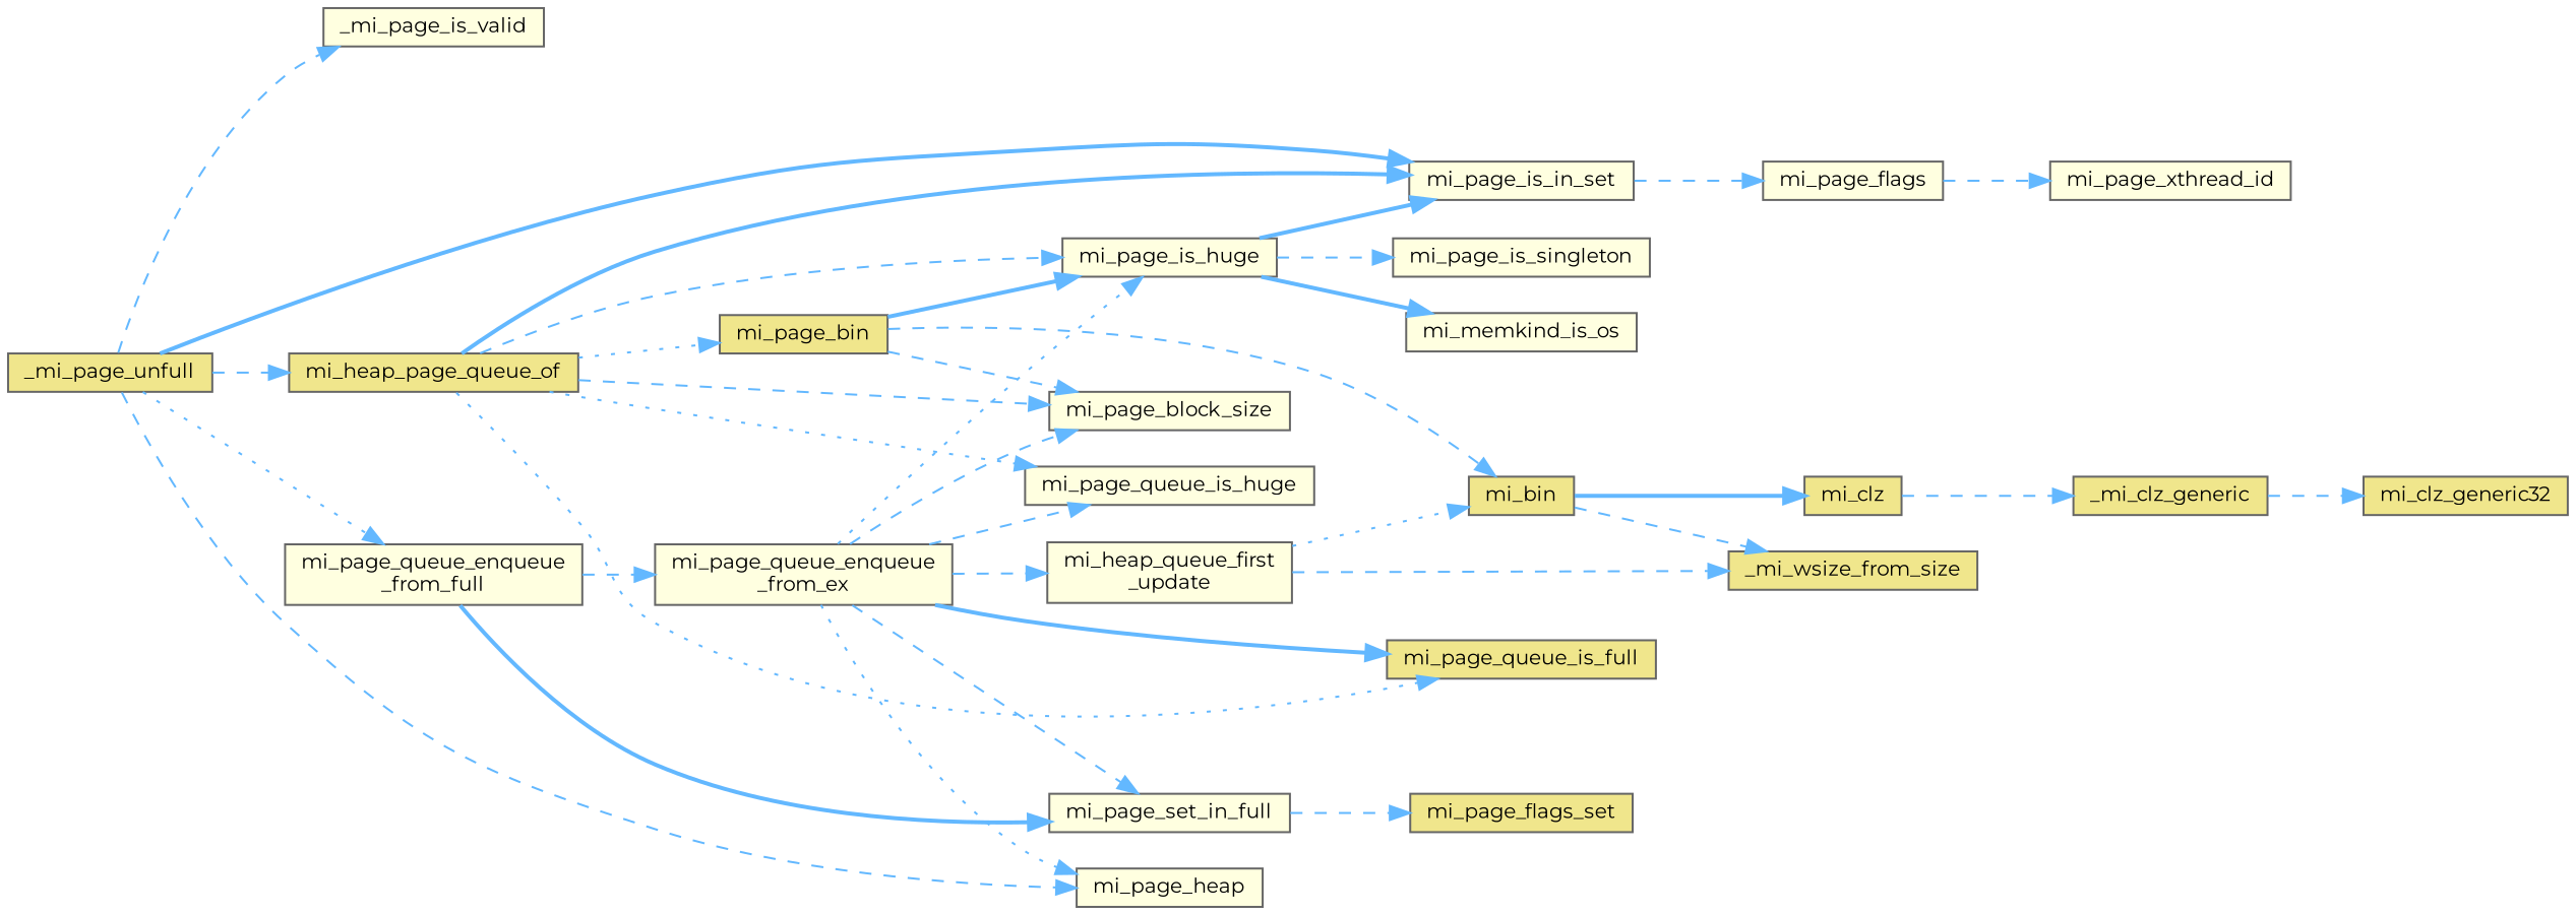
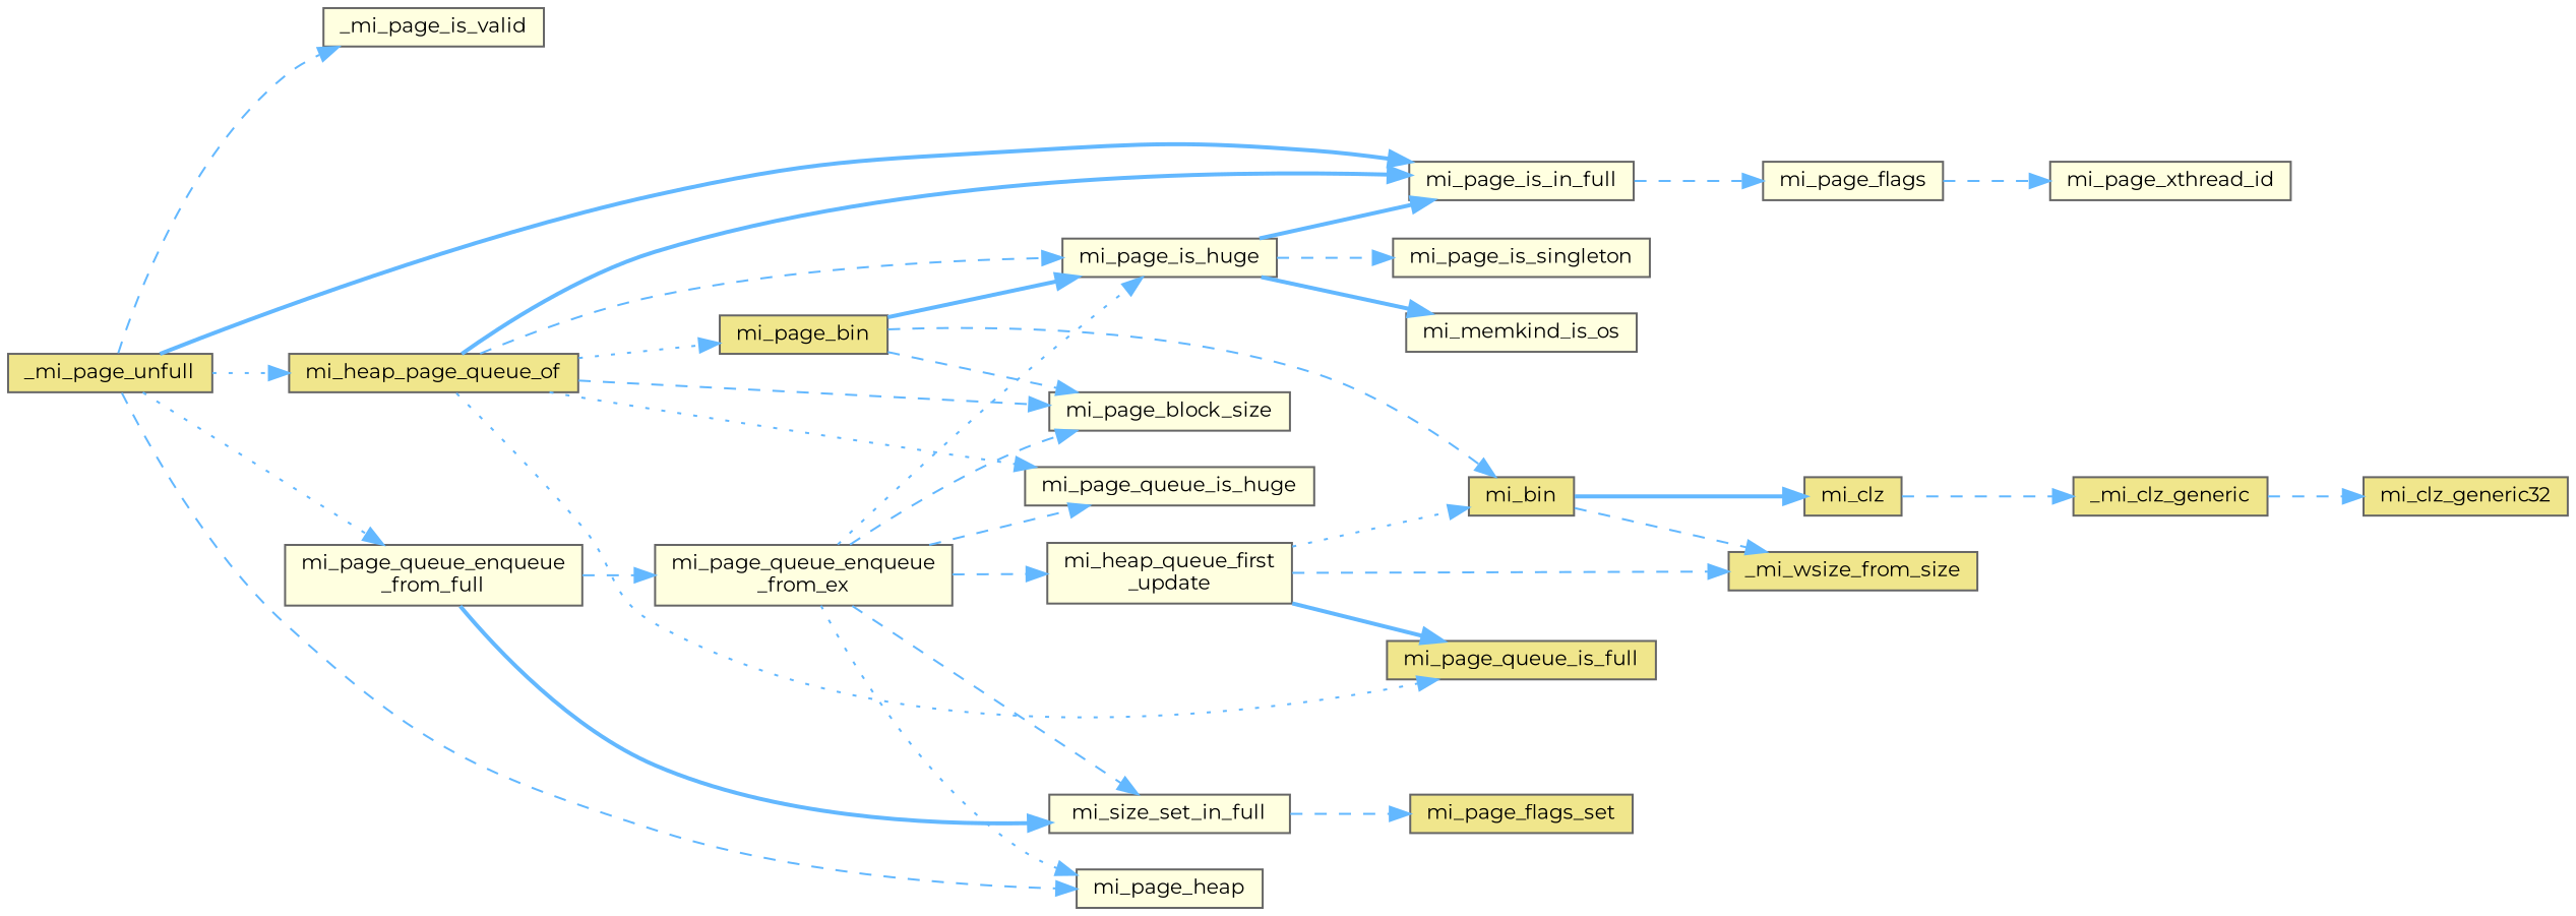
  digraph {
    fontname=Montserrat
    rankdir=LR
    node [color=grey40 fillcolor=lightyellow fontname=Montserrat fontsize=10 shape=box style=filled]
    edge [color=steelblue1 fontname=Montserrat fontsize=10 labelfontname=Helvetica labelfontsize=10 style=dashed]
    n1 [color=gray40 fillcolor=khaki fontcolor=black height=0.2 label=_mi_page_unfull width=0.4]
    n2 [height=0.2 label=_mi_page_is_valid width=0.4]
    n3 [fillcolor=khaki height=0.2 label=mi_heap_page_queue_of width=0.4]
-   n4 [height=0.2 label=mi_page_is_in_set width=0.4]
+   n4 [height=0.2 label=mi_page_is_in_full width=0.4]
    n5 [height=0.2 label=mi_page_heap width=0.4]
    n6 [height=0.2 label="mi_page_queue_enqueue\l_from_full" width=0.4]
    n7 [fillcolor=khaki height=0.2 label=mi_page_bin width=0.4]
    n8 [height=0.2 label=mi_page_block_size width=0.4]
    n9 [height=0.2 label=mi_page_is_huge width=0.4]
    n10 [fillcolor=khaki height=0.2 label=mi_page_queue_is_full width=0.4]
    n11 [height=0.2 label=mi_page_queue_is_huge width=0.4]
    n12 [height=0.2 label=mi_page_flags width=0.4]
-   n13 [height=0.2 label=mi_page_set_in_full width=0.4]
+   n13 [height=0.2 label=mi_size_set_in_full width=0.4]
    n14 [height=0.2 label="mi_page_queue_enqueue\l_from_ex" width=0.4]
    n15 [fillcolor=khaki height=0.2 label=mi_page_flags_set width=0.4]
    n16 [fillcolor=khaki height=0.2 label=mi_bin width=0.4]
    n17 [height=0.2 label=mi_memkind_is_os width=0.4]
    n18 [height=0.2 label=mi_page_is_singleton width=0.4]
    n19 [fillcolor=khaki height=0.2 label=_mi_wsize_from_size width=0.4]
    n20 [fillcolor=khaki height=0.2 label=mi_clz width=0.4]
    n21 [fillcolor=khaki height=0.2 label=_mi_clz_generic width=0.4]
    n22 [fillcolor=khaki height=0.2 label=mi_clz_generic32 width=0.4]
    n23 [height=0.2 label=mi_page_xthread_id width=0.4]
    n24 [height=0.2 label="mi_heap_queue_first\l_update" width=0.4]
    n1 -> n2
-   n1 -> n3
+   n1 -> n3 [style=dotted]
    n1 -> n4 [style=bold]
    n1 -> n5
    n1 -> n6 [style=dotted]
    n3 -> n4 [style=bold]
    n3 -> n7 [style=dotted]
    n3 -> n8
    n3 -> n9
    n3 -> n10 [style=dotted]
    n3 -> n11 [style=dotted]
    n4 -> n12
    n6 -> n13 [style=bold]
    n6 -> n14
    n7 -> n8
    n7 -> n9 [style=bold]
    n7 -> n16
    n9 -> n4 [style=bold]
    n9 -> n17 [style=bold]
    n9 -> n18
    n12 -> n23
    n13 -> n15
    n14 -> n5 [style=dotted]
    n14 -> n8
    n14 -> n9 [style=dotted]
-   n14 -> n10 [style=bold]
+   n24 -> n10 [style=bold]
    n14 -> n11
    n14 -> n13
    n14 -> n24
    n16 -> n19
    n16 -> n20 [style=bold]
    n20 -> n21
    n21 -> n22
    n24 -> n16 [style=dotted]
    n24 -> n19
  }
